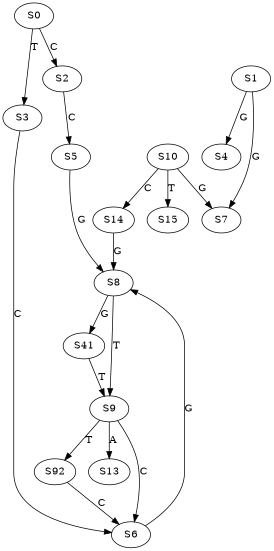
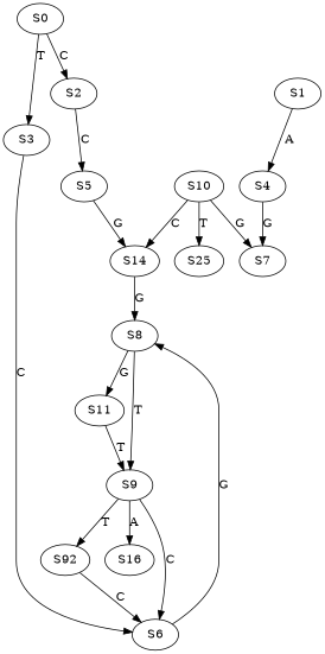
  strict digraph {
    S0
    S2
    S3
    S1
    S4
    S5
    S6
    S7
    S8
    S9
-   S11 [label=S41]
+   S11
    n12 [label=S92]
-   S13
+   S13 [label=S16]
    S10
    S14
-   S15
+   S15 [label=S25]
    S0 -> S2 [label=C]
    S0 -> S3 [label=T]
    S2 -> S5 [label=C]
    S3 -> S6 [label=C]
-   S1 -> S4 [label=G]
-   S1 -> S7 [label=G]
-   S5 -> S8 [label=G]
+   S1 -> S4 [label=A]
+   S4 -> S7 [label=G]
+   S5 -> S14 [label=G]
    S6 -> S8 [label=G]
    S8 -> S9 [label=T]
    S8 -> S11 [label=G]
    S9 -> S6 [label=C]
    S9 -> n12 [label=T]
    S9 -> S13 [label=A]
    S11 -> S9 [label=T]
    n12 -> S6 [label=C]
    S10 -> S7 [label=G]
    S10 -> S14 [label=C]
    S10 -> S15 [label=T]
    S14 -> S8 [label=G]
  }
